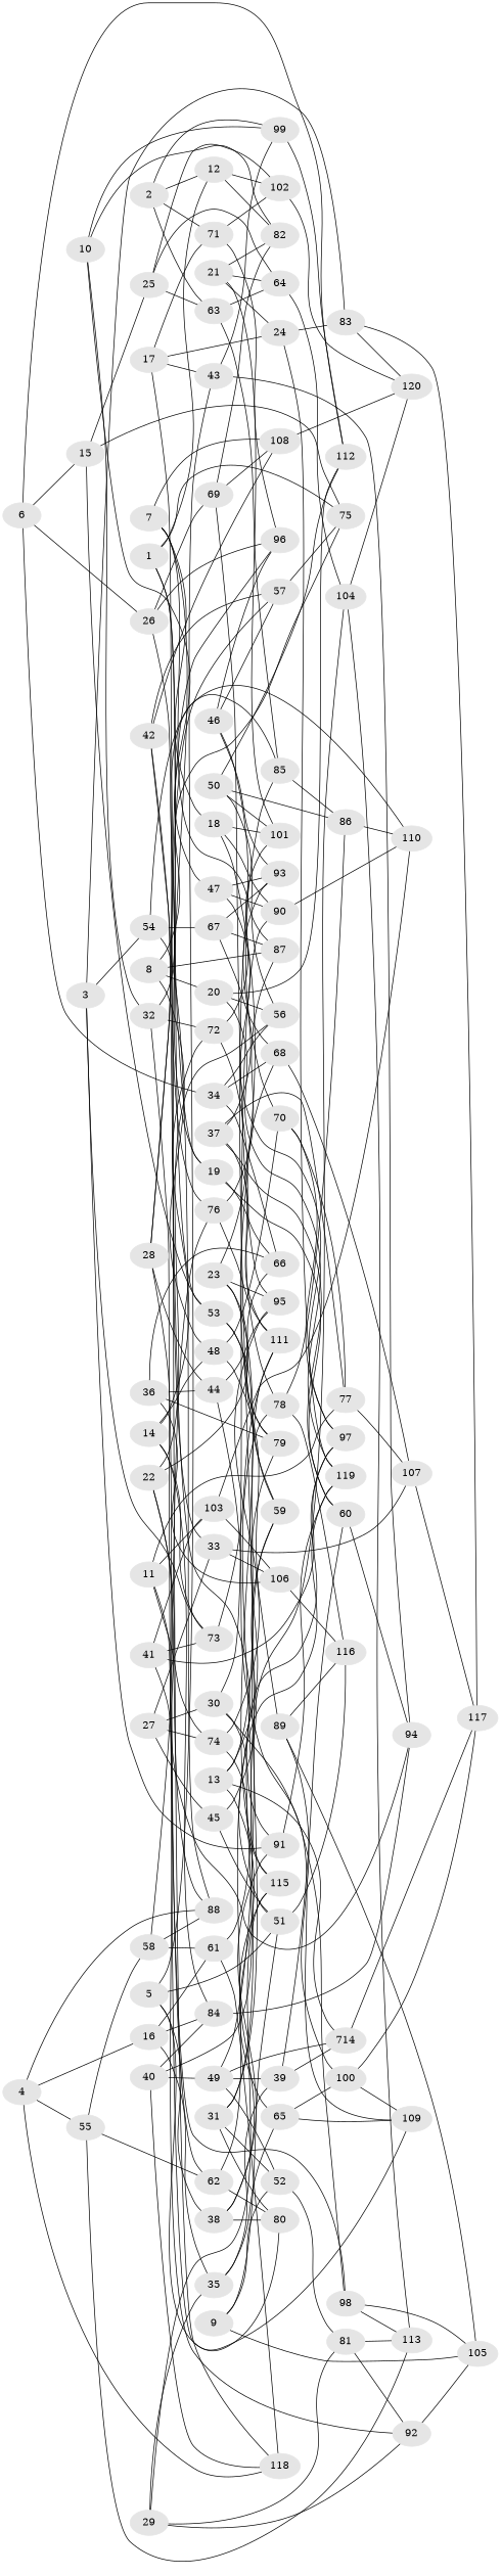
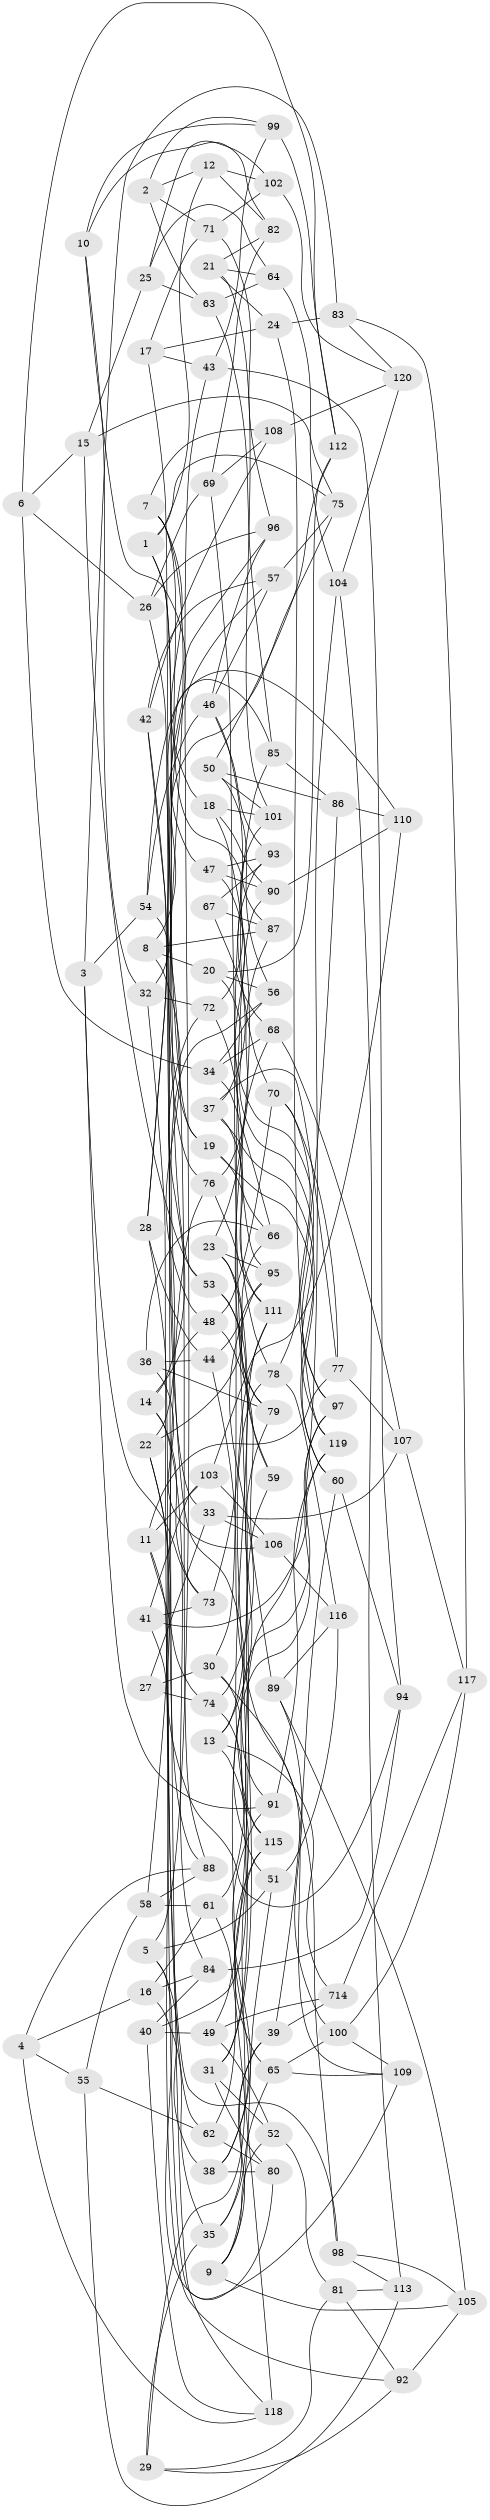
  graph {
    rankdir=LR
    node [color=gray90 style=filled]
    1
    12
    33
    53
    75
    82
    102
    106
    107
    79
    59
    2
    63
    71
    99
    64
    85
    96
    112
    3
    54
    73
    83
    91
    88
    67
    111
    117
    120
    119
    4
    16
    55
    118
    84
    35
    61
    62
    58
    113
    5
    38
    43
    51
    80
    115
    94
    116
    6
    15
    26
    34
    25
    69
    66
    56
    68
    7
    18
    19
    87
    108
    90
    101
    60
    8
    20
    48
    70
    89
    9
    39
    52
    105
    n75 [label=714]
    81
    10
    32
    47
    72
    98
    110
    93
    97
    11
    74
    77
    103
    109
    95
    13
    65
    100
    14
    78
    17
    24
    21
    104
    22
    23
    27
    30
-   45
    28
    44
    57
    29
    92
    31
    36
    37
    40
    49
    41
    42
    76
    46
    86
    50
    1 -- 12
    1 -- 33
    1 -- 53
    1 -- 75
    12 -- 82
    12 -- 102
    33 -- 106
    33 -- 107
    53 -- 79
    53 -- 59
    102 -- 120
    106 -- 116
    107 -- 117
    2 -- 12
    2 -- 63
    2 -- 71
    2 -- 99
    63 -- 64
    63 -- 85
    71 -- 102
    71 -- 96
    99 -- 112
    64 -- 104
    85 -- 86
    3 -- 54
    3 -- 73
    3 -- 83
    3 -- 91
    54 -- 85
    54 -- 88
-   54 -- 67
+   54 -- 46
    73 -- 111
    83 -- 117
    83 -- 120
    91 -- 119
    67 -- 68
    67 -- 87
    67 -- 93
    4 -- 88
    4 -- 16
    4 -- 55
    4 -- 118
    16 -- 84
    16 -- 35
    16 -- 61
    55 -- 62
    55 -- 58
    55 -- 113
    84 -- 94
    35 -- 39
    35 -- 65
    61 -- 118
    61 -- 78
    62 -- 119
    62 -- 80
    58 -- 88
    58 -- 61
    58 -- 76
    5 -- 38
    5 -- 43
    5 -- 51
    5 -- 80
    38 -- 91
    38 -- 80
    38 -- 115
    43 -- 99
    43 -- 94
    51 -- 116
    6 -- 112
    6 -- 15
    6 -- 26
    6 -- 34
    15 -- 53
    15 -- 75
    15 -- 25
    26 -- 96
    26 -- 118
    26 -- 69
    34 -- 66
    34 -- 56
    34 -- 68
    25 -- 102
    25 -- 63
    25 -- 64
    69 -- 82
    69 -- 108
    69 -- 95
    68 -- 107
    7 -- 18
    7 -- 19
    7 -- 87
    7 -- 108
    18 -- 59
    18 -- 90
    18 -- 101
    19 -- 66
    19 -- 60
    108 -- 120
    90 -- 110
    60 -- 94
    8 -- 75
    8 -- 87
    8 -- 20
    8 -- 48
    20 -- 112
    20 -- 119
    20 -- 56
    48 -- 70
    48 -- 89
    70 -- 97
    70 -- 77
    89 -- 116
    89 -- 105
    89 -- 100
    9 -- 51
-   49 -- 39
+   9 -- 39
    9 -- 52
    9 -- 105
    39 -- 60
    39 -- n75
    52 -- 81
    n75 -- 117
    81 -- 113
    81 -- 92
    10 -- 82
    10 -- 99
    10 -- 32
    10 -- 47
    32 -- 72
    32 -- 98
    32 -- 110
    47 -- 90
    47 -- 93
    47 -- 97
    72 -- 101
    72 -- 78
    98 -- 113
    98 -- 105
    11 -- 74
    11 -- 77
    11 -- 103
    11 -- 109
    74 -- 115
    74 -- 95
    77 -- 107
    103 -- 106
    103 -- 110
    13 -- 79
    13 -- 111
    13 -- n75
    13 -- 65
    65 -- 109
    65 -- 100
    100 -- 117
    100 -- 109
    14 -- 73
    14 -- 84
    14 -- 48
    14 -- 72
    78 -- 116
    78 -- 86
    17 -- 71
    17 -- 43
    17 -- 19
    17 -- 24
    24 -- 83
    24 -- 119
    21 -- 82
    21 -- 64
    21 -- 101
    21 -- 24
    104 -- 120
    104 -- 113
    22 -- 88
    22 -- 94
    22 -- 66
    22 -- 56
    23 -- 79
    23 -- 115
    23 -- 68
    23 -- 95
    27 -- 33
    27 -- 74
    27 -- 30
-   27 -- 45
    30 -- 91
    30 -- 90
    30 -- 109
-   45 -- 59
-   45 -- 51
    28 -- 96
    28 -- 62
    28 -- 44
    28 -- 57
    44 -- 98
    44 -- 95
    57 -- 75
    29 -- 35
    29 -- 115
    29 -- 81
    29 -- 92
    92 -- 105
    31 -- 59
    31 -- 80
    31 -- 52
    31 -- 104
    36 -- 106
    36 -- 79
    36 -- 66
    36 -- 44
    37 -- 111
    37 -- 60
    37 -- 93
    37 -- 77
    40 -- 118
    40 -- 84
    40 -- 97
    40 -- 49
    49 -- 85
    49 -- 52
    49 -- n75
    41 -- 73
    41 -- 97
    41 -- 103
    41 -- 92
    42 -- 51
    42 -- 108
    42 -- 57
    42 -- 76
    76 -- 111
    76 -- 87
    46 -- 96
    46 -- 70
    46 -- 93
    46 -- 57
    86 -- 110
    50 -- 112
    50 -- 56
    50 -- 101
    50 -- 86
  }
